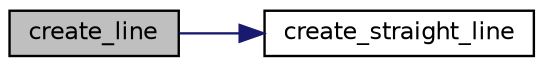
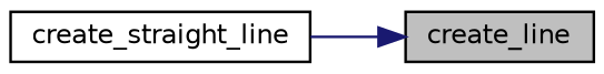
  digraph {
    rankdir=LR
    node [color=black fontname=Helvetica fontsize=10 shape=record style=filled]
    n1 [fillcolor=grey75 fontcolor=black height=0.2 label=create_line width=0.4]
    n2 [fillcolor=white height=0.2 label=create_straight_line width=0.4]
-   n1 -> n2 [color=midnightblue fontname=Helvetica fontsize=10 labelfontname=Helvetica labelfontsize=10 style=solid]
+   n2 -> n1 [color=midnightblue fontname=Helvetica fontsize=10 labelfontname=Helvetica labelfontsize=10 style=solid]
  }
